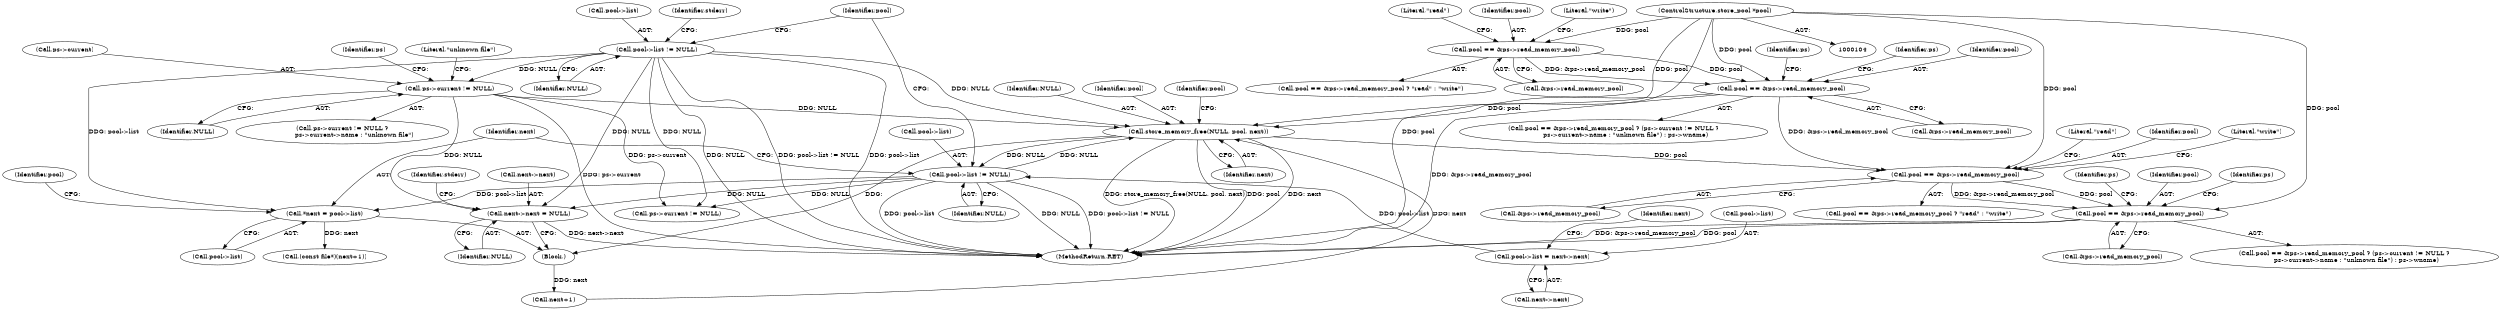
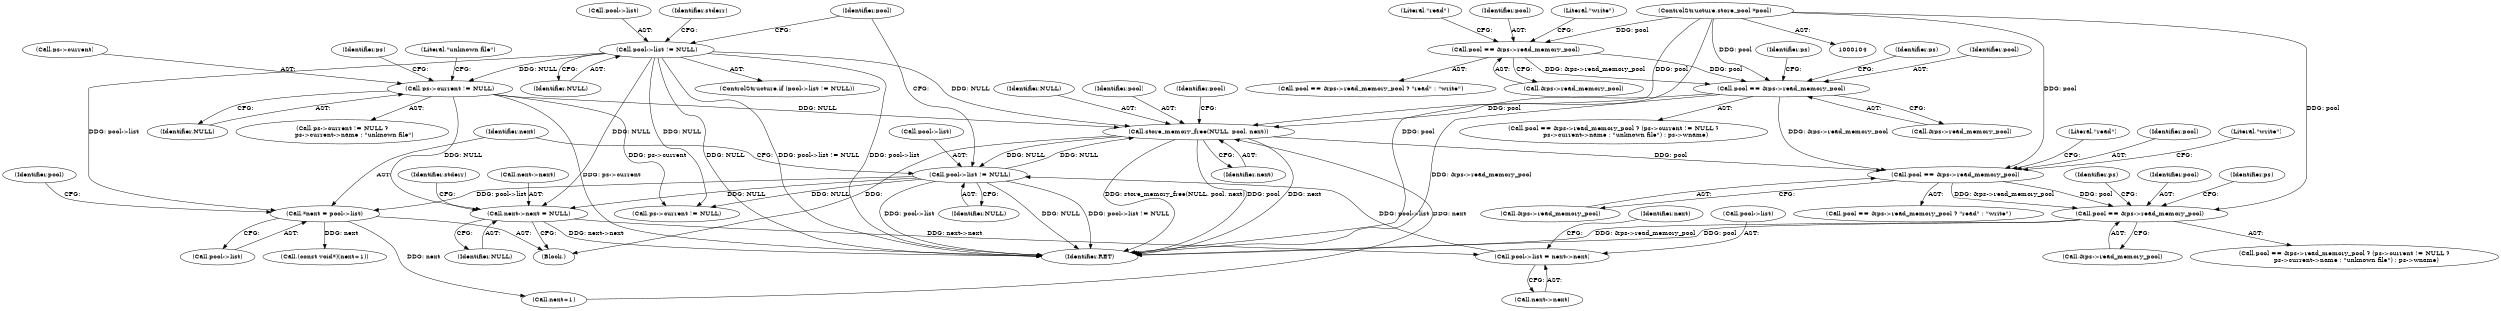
  digraph {
    n1 [label="(Call,pool == &ps->read_memory_pool)"]
    n2 [label="(Call,pool == &ps->read_memory_pool)"]
    n3 [label="(Call,&ps->read_memory_pool)"]
    n4 [label="(Call,pool == &ps->read_memory_pool ? \"read\" : \"write\")"]
-   n5 [label="(MethodReturn,RET)"]
+   n5 [label="(Identifier,RET)"]
    n6 [label="(Call,pool == &ps->read_memory_pool ? (ps->current != NULL ?\n            ps->current->name : \"unknown file\") : ps->wname)"]
    n7 [label="(Call,&ps->read_memory_pool)"]
    n8 [label="(Call,store_memory_free(NULL, pool, next))"]
    n9 [label="(Call,pool->list != NULL)"]
    n10 [label="(Identifier,next)"]
    n11 [label="(Block,)"]
    n12 [label="(Call,next->next = NULL)"]
    n13 [label="(Call,ps->current != NULL)"]
    n14 [label="(Call,*next = pool->list)"]
    n15 [label="(Identifier,NULL)"]
    n16 [label="(Call,ps->current != NULL)"]
    n17 [label="(Identifier,NULL)"]
    n18 [label="(Call,ps->current != NULL ?\n            ps->current->name : \"unknown file\")"]
    n19 [label="(Call,pool->list = next->next)"]
    n20 [label="(Identifier,NULL)"]
    n21 [label="(Call,pool->list != NULL)"]
    n22 [label="(Identifier,NULL)"]
+   n23 [label="(ControlStructure,if (pool->list != NULL))"]
    n24 [label="(Call,pool->list)"]
    n25 [label="(Call,next+1)"]
-   n26 [label="(Call,(const file*)(next+1))"]
+   n26 [label="(Call,(const void*)(next+1))"]
    n27 [label="(Call,next->next)"]
    n28 [label="(Call,pool == &ps->read_memory_pool)"]
    n29 [label="(Call,&ps->read_memory_pool)"]
    n30 [label="(Call,pool == &ps->read_memory_pool ? (ps->current != NULL ?\n            ps->current->name : \"unknown file\") : ps->wname)"]
    n31 [label="(Call,pool == &ps->read_memory_pool)"]
    n32 [label="(Call,pool == &ps->read_memory_pool ? \"read\" : \"write\")"]
    n33 [label="(Call,&ps->read_memory_pool)"]
    n34 [label="(ControlStructure,store_pool *pool)"]
    1000104
    n36 [label="(Literal,\"read\")"]
    n37 [label="(Identifier,pool)"]
    n38 [label="(Literal,\"unknown file\")"]
    n39 [label="(Identifier,pool)"]
    n40 [label="(Identifier,NULL)"]
    n41 [label="(Call,pool->list)"]
    n42 [label="(Identifier,ps)"]
    n43 [label="(Call,ps->current)"]
    n44 [label="(Literal,\"read\")"]
    n45 [label="(Identifier,pool)"]
    n46 [label="(Identifier,ps)"]
    n47 [label="(Identifier,pool)"]
    n48 [label="(Identifier,ps)"]
    n49 [label="(Identifier,ps)"]
    n50 [label="(Identifier,stderr)"]
    n51 [label="(Identifier,ps)"]
    n52 [label="(Identifier,stderr)"]
    n53 [label="(Identifier,next)"]
    n54 [label="(Identifier,pool)"]
    n55 [label="(Literal,\"write\")"]
    n56 [label="(Identifier,next)"]
    n57 [label="(Identifier,pool)"]
    n58 [label="(Call,pool->list)"]
    n59 [label="(Call,pool->list)"]
    n60 [label="(Identifier,pool)"]
    n61 [label="(Identifier,pool)"]
    n62 [label="(Literal,\"write\")"]
    n63 [label="(Call,next->next)"]
    n1 -> n2 [label="DDG: pool"]
    n1 -> n2 [label="DDG: &ps->read_memory_pool"]
    n1 -> n3 [label="CFG: "]
    n1 -> n4 [label="AST: "]
    n2 -> n5 [label="DDG: &ps->read_memory_pool"]
    n2 -> n5 [label="DDG: pool"]
    n2 -> n6 [label="AST: "]
    n2 -> n7 [label="CFG: "]
    n3 -> n1 [label="AST: "]
    n7 -> n2 [label="AST: "]
    n8 -> n1 [label="DDG: pool"]
    n8 -> n5 [label="DDG: store_memory_free(NULL, pool, next)"]
    n8 -> n5 [label="DDG: pool"]
    n8 -> n5 [label="DDG: next"]
    n8 -> n9 [label="DDG: NULL"]
    n8 -> n10 [label="CFG: "]
    n8 -> n11 [label="DDG: "]
    n9 -> n5 [label="DDG: pool->list"]
    n9 -> n5 [label="DDG: NULL"]
    n9 -> n5 [label="DDG: pool->list != NULL"]
    n9 -> n8 [label="DDG: NULL"]
    n9 -> n12 [label="DDG: NULL"]
    n9 -> n13 [label="DDG: NULL"]
    n9 -> n14 [label="DDG: pool->list"]
    n9 -> n15 [label="CFG: "]
    n10 -> n8 [label="AST: "]
    n12 -> n5 [label="DDG: next->next"]
    n12 -> n11 [label="CFG: "]
+   n12 -> n19 [label="DDG: next->next"]
    n12 -> n20 [label="CFG: "]
    n14 -> n11 [label="AST: "]
    n14 -> n24 [label="CFG: "]
-   n11 -> n25 [label="DDG: next"]
+   n14 -> n25 [label="DDG: next"]
    n14 -> n26 [label="DDG: next"]
    n15 -> n9 [label="AST: "]
    n16 -> n5 [label="DDG: ps->current"]
    n16 -> n8 [label="DDG: NULL"]
    n16 -> n12 [label="DDG: NULL"]
    n16 -> n13 [label="DDG: ps->current"]
    n16 -> n17 [label="CFG: "]
    n16 -> n18 [label="AST: "]
    n17 -> n16 [label="AST: "]
    n19 -> n9 [label="DDG: pool->list"]
    n19 -> n27 [label="CFG: "]
    n20 -> n12 [label="AST: "]
    n21 -> n5 [label="DDG: NULL"]
    n21 -> n5 [label="DDG: pool->list"]
    n21 -> n5 [label="DDG: pool->list != NULL"]
    n21 -> n8 [label="DDG: NULL"]
    n21 -> n12 [label="DDG: NULL"]
    n21 -> n13 [label="DDG: NULL"]
    n21 -> n14 [label="DDG: pool->list"]
    n21 -> n16 [label="DDG: NULL"]
    n21 -> n22 [label="CFG: "]
+   n21 -> n23 [label="AST: "]
    n22 -> n21 [label="AST: "]
    n24 -> n14 [label="AST: "]
    n25 -> n8 [label="DDG: next"]
    n27 -> n19 [label="AST: "]
    n28 -> n1 [label="DDG: &ps->read_memory_pool"]
    n28 -> n5 [label="DDG: &ps->read_memory_pool"]
    n28 -> n8 [label="DDG: pool"]
    n28 -> n29 [label="CFG: "]
    n28 -> n30 [label="AST: "]
    n29 -> n28 [label="AST: "]
    n31 -> n28 [label="DDG: pool"]
    n31 -> n28 [label="DDG: &ps->read_memory_pool"]
    n31 -> n32 [label="AST: "]
    n31 -> n33 [label="CFG: "]
    n33 -> n31 [label="AST: "]
    n34 -> n1 [label="DDG: pool"]
    n34 -> n2 [label="DDG: pool"]
    n34 -> n5 [label="DDG: pool"]
    n34 -> n8 [label="DDG: pool"]
    n34 -> n28 [label="DDG: pool"]
    n34 -> n31 [label="DDG: pool"]
    n34 -> 1000104 [label="AST: "]
    n36 -> n31 [label="CFG: "]
    n37 -> n9 [label="CFG: "]
    n37 -> n21 [label="CFG: "]
    n38 -> n16 [label="CFG: "]
    n39 -> n8 [label="CFG: "]
    n40 -> n8 [label="AST: "]
    n41 -> n21 [label="AST: "]
    n42 -> n2 [label="CFG: "]
    n43 -> n16 [label="AST: "]
    n44 -> n1 [label="CFG: "]
    n45 -> n14 [label="CFG: "]
    n46 -> n28 [label="CFG: "]
    n47 -> n2 [label="AST: "]
    n48 -> n2 [label="CFG: "]
    n49 -> n16 [label="CFG: "]
    n50 -> n12 [label="CFG: "]
    n51 -> n28 [label="CFG: "]
    n52 -> n21 [label="CFG: "]
    n53 -> n9 [label="CFG: "]
    n53 -> n14 [label="AST: "]
    n54 -> n1 [label="AST: "]
    n55 -> n1 [label="CFG: "]
    n56 -> n19 [label="CFG: "]
    n57 -> n28 [label="AST: "]
    n58 -> n19 [label="AST: "]
    n59 -> n9 [label="AST: "]
    n60 -> n31 [label="AST: "]
    n61 -> n8 [label="AST: "]
    n62 -> n31 [label="CFG: "]
    n63 -> n12 [label="AST: "]
  }
